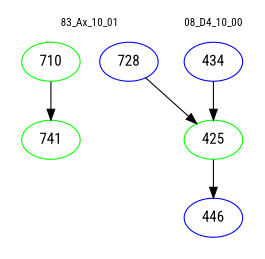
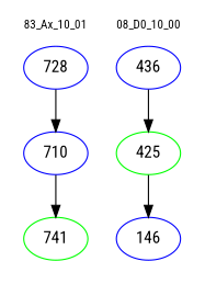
  digraph {
    fontname="Roboto Condensed"
    node [color=blue fontname="Roboto Condensed"]
    edge [color=black fontname="Roboto Condensed"]
    n1 [label=728]
-   n2 [color=green label=710]
+   n2 [label=710]
    n3 [color=green label=741]
-   n4 [label=434]
+   n4 [label=436]
    n5 [color=green label=425]
-   n6 [label=446]
+   n6 [label=146]
    subgraph cluster_1 {
      color=white
      fontsize=10
      label="83_Ax_10_01"
      n1
      n2
      n3
    }
    subgraph cluster_2 {
      color=white
      fontsize=10
-     label="08_D4_10_00"
+     label="08_D0_10_00"
      n4
      n5
      n6
    }
-   n1 -> n5
+   n1 -> n2
    n2 -> n3
    n4 -> n5
    n5 -> n6
  }
